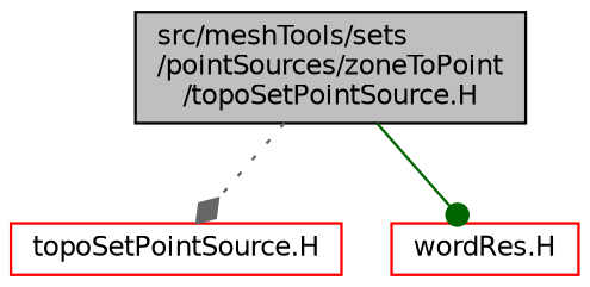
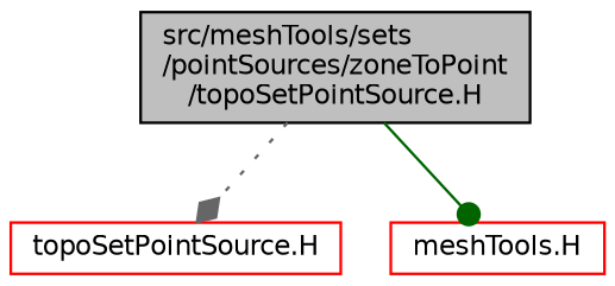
  digraph {
    node [color=red fontname=Helvetica fontsize=10 shape=record]
    edge [fontname=Helvetica fontsize=10 labelfontname=Helvetica labelfontsize=10]
    n1 [color=black fillcolor=grey75 fontcolor=black height=0.2 label="src/meshTools/sets\l/pointSources/zoneToPoint\l/topoSetPointSource.H" style=filled width=0.4]
    n2 [height=0.2 label="topoSetPointSource.H" width=0.4]
-   n3 [height=0.2 label="wordRes.H" width=0.4]
+   n3 [height=0.2 label="meshTools.H" width=0.4]
    n1 -> n2 [arrowhead=diamond color=gray40 style=dotted]
    n1 -> n3 [arrowhead=dot color=darkgreen style=solid]
  }
